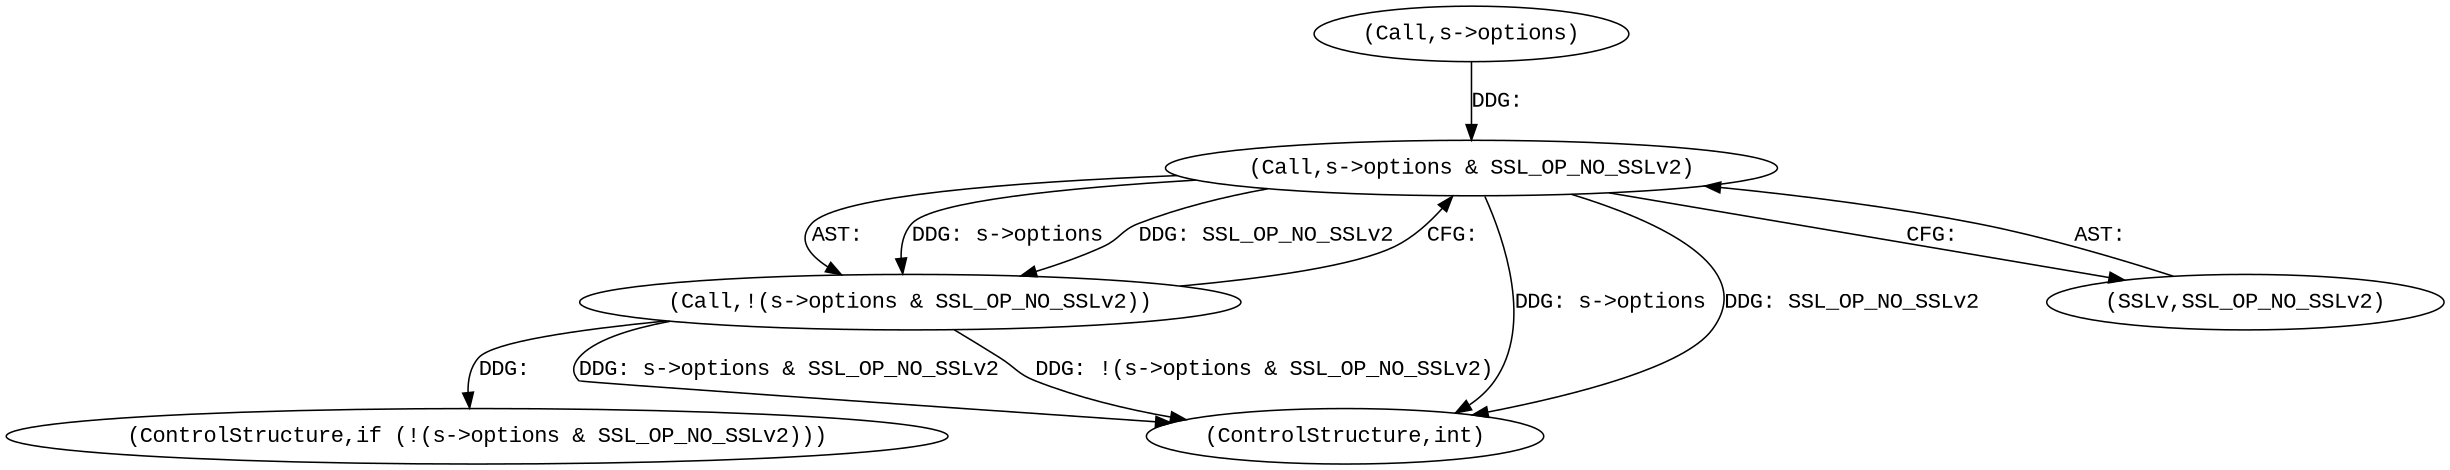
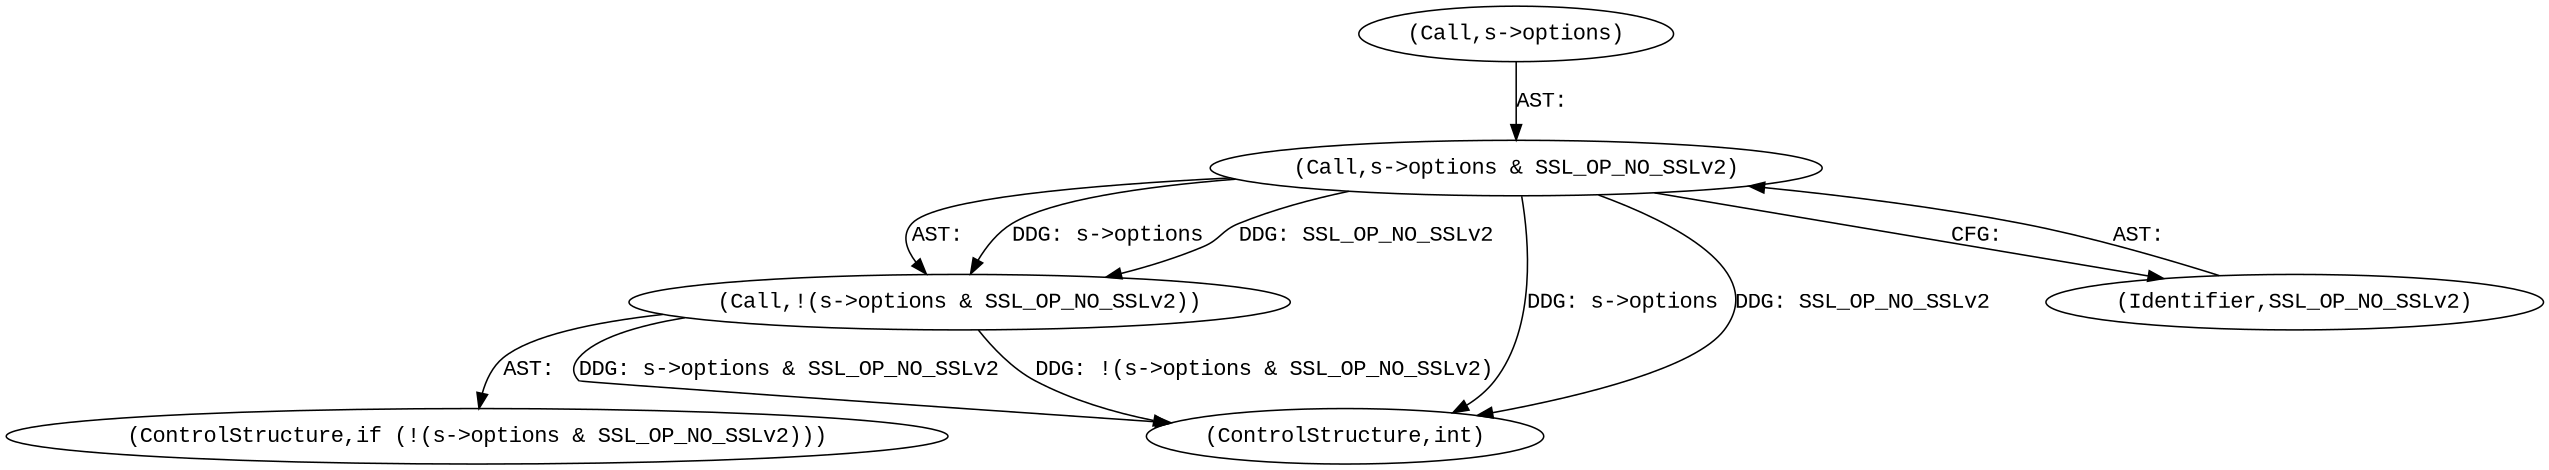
  digraph {
    fontname="Liberation Mono"
    node [fontname="Liberation Mono"]
    edge [fontname="Liberation Mono"]
    n1 [label="(Call,s->options & SSL_OP_NO_SSLv2)"]
    n2 [label="(Call,!(s->options & SSL_OP_NO_SSLv2))"]
    n3 [label="(ControlStructure,int)"]
-   n4 [label="(SSLv,SSL_OP_NO_SSLv2)"]
+   n4 [label="(Identifier,SSL_OP_NO_SSLv2)"]
    n5 [label="(ControlStructure,if (!(s->options & SSL_OP_NO_SSLv2)))"]
    n6 [label="(Call,s->options)"]
    n1 -> n2 [label="AST: "]
    n1 -> n2 [label="DDG: s->options"]
    n1 -> n2 [label="DDG: SSL_OP_NO_SSLv2"]
    n1 -> n3 [label="DDG: s->options"]
    n1 -> n3 [label="DDG: SSL_OP_NO_SSLv2"]
    n1 -> n4 [label="CFG: "]
-   n2 -> n1 [label="CFG: "]
    n2 -> n3 [label="DDG: s->options & SSL_OP_NO_SSLv2"]
    n2 -> n3 [label="DDG: !(s->options & SSL_OP_NO_SSLv2)"]
-   n2 -> n5 [label="DDG: "]
+   n2 -> n5 [label="AST: "]
    n4 -> n1 [label="AST: "]
-   n6 -> n1 [label="DDG: "]
+   n6 -> n1 [label="AST: "]
  }
